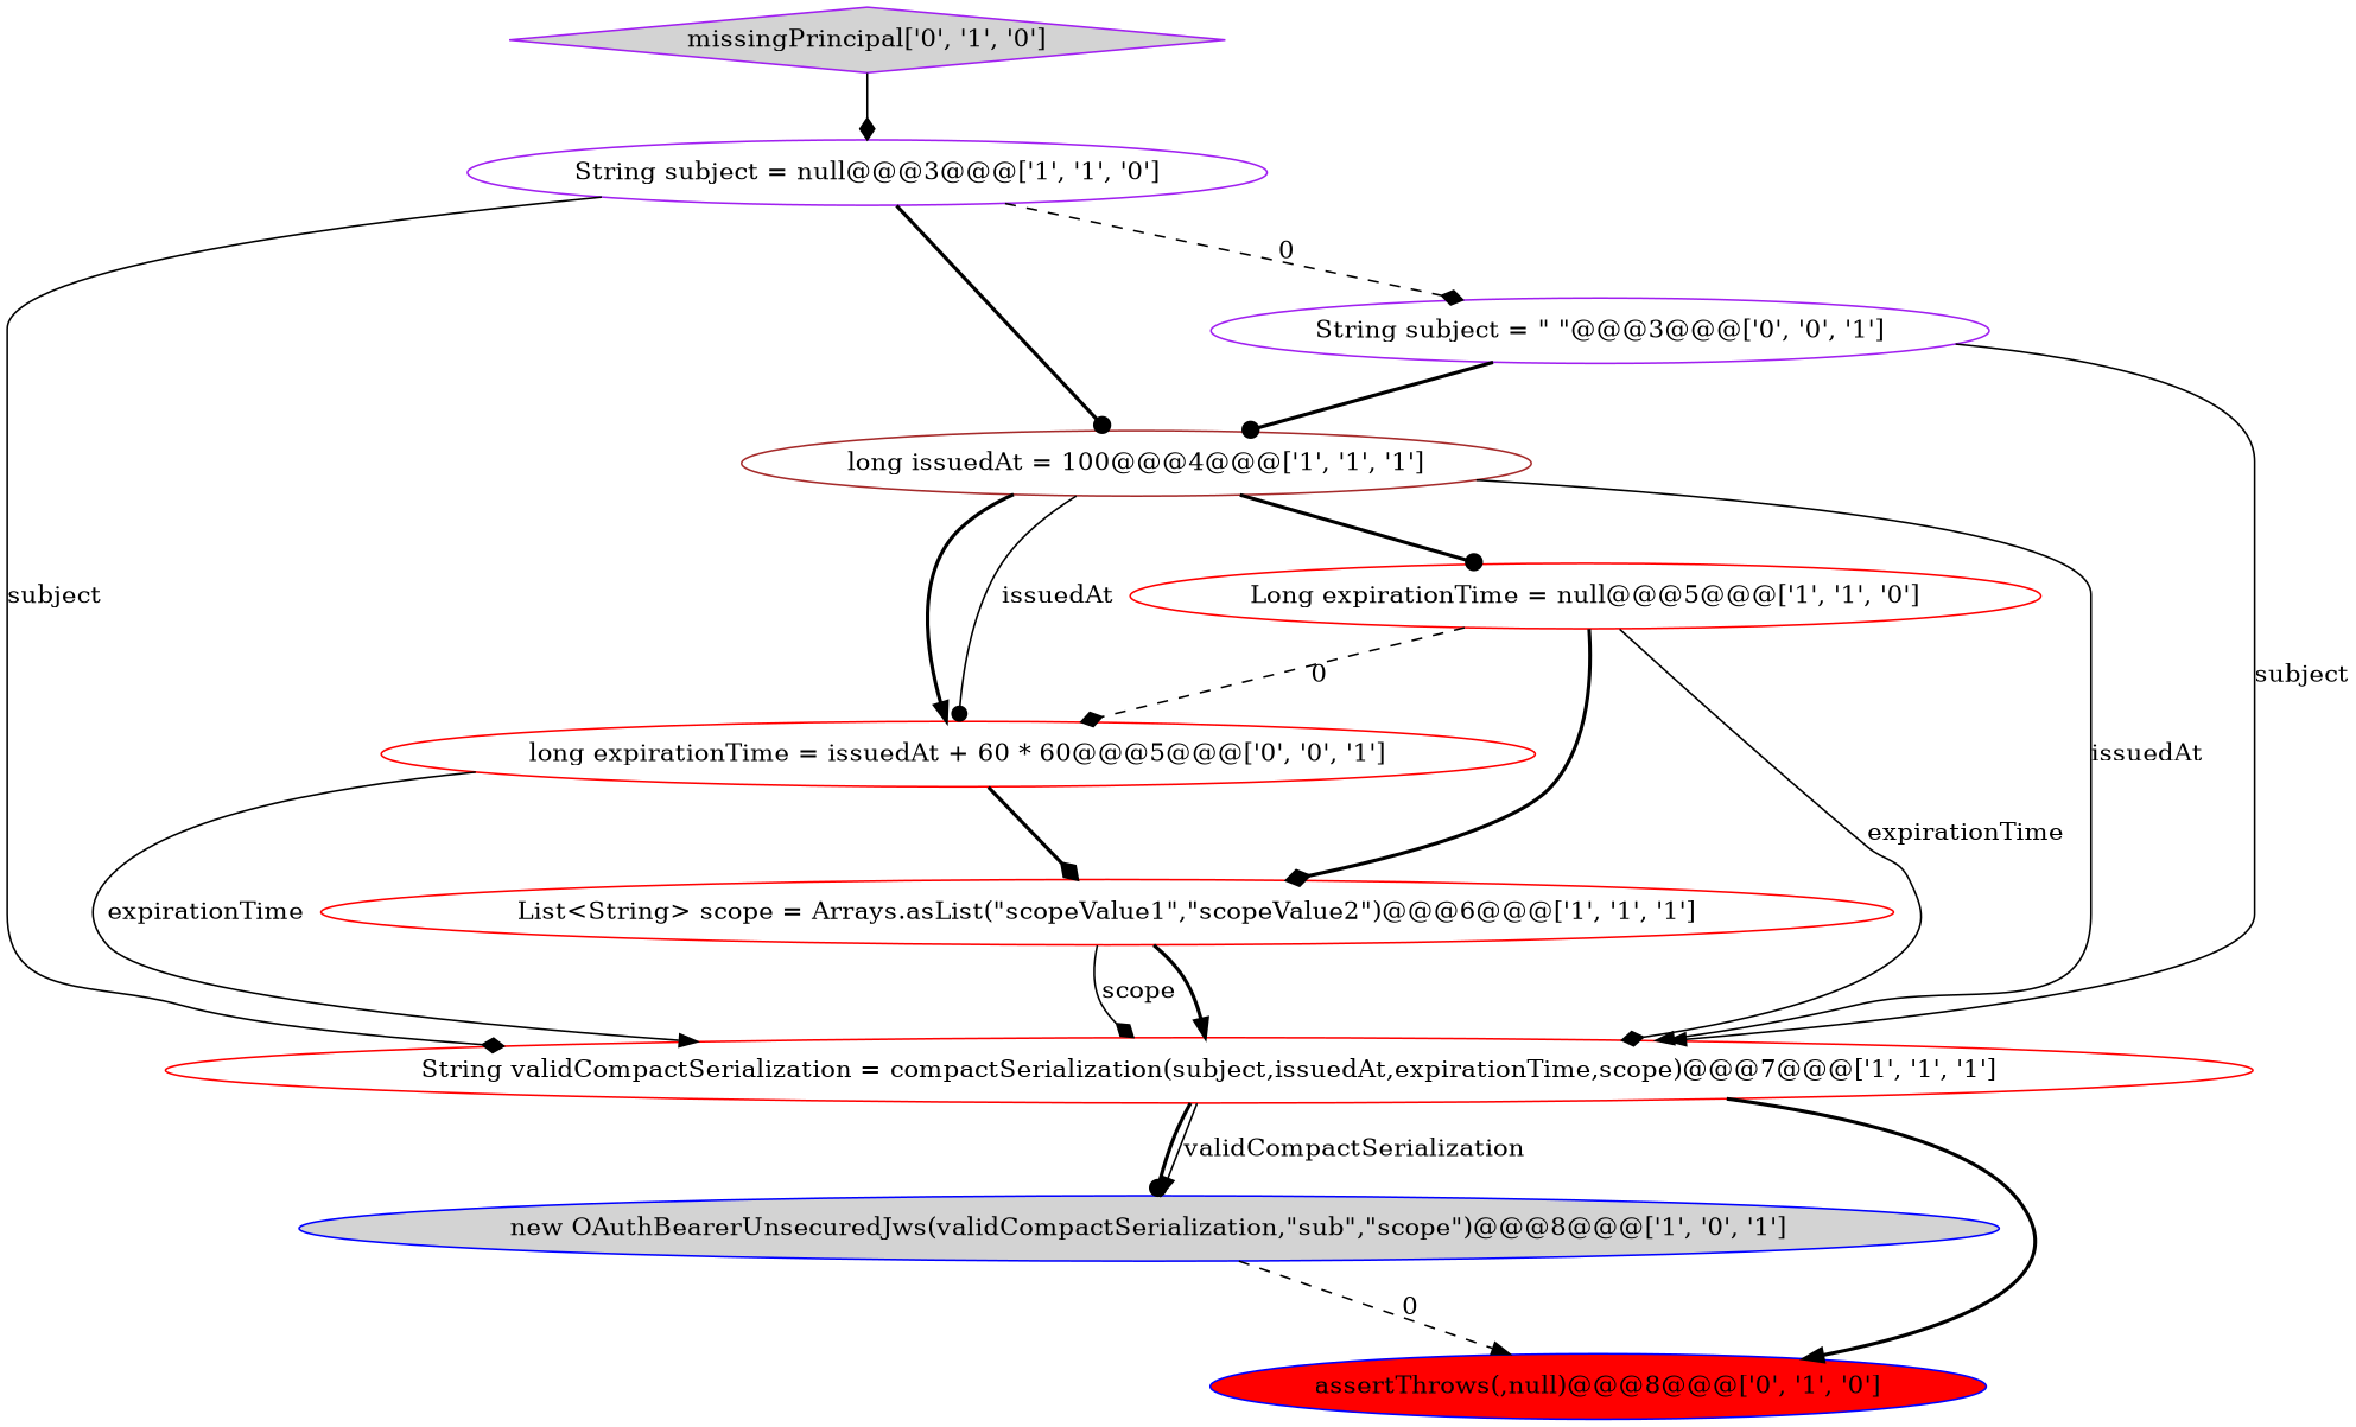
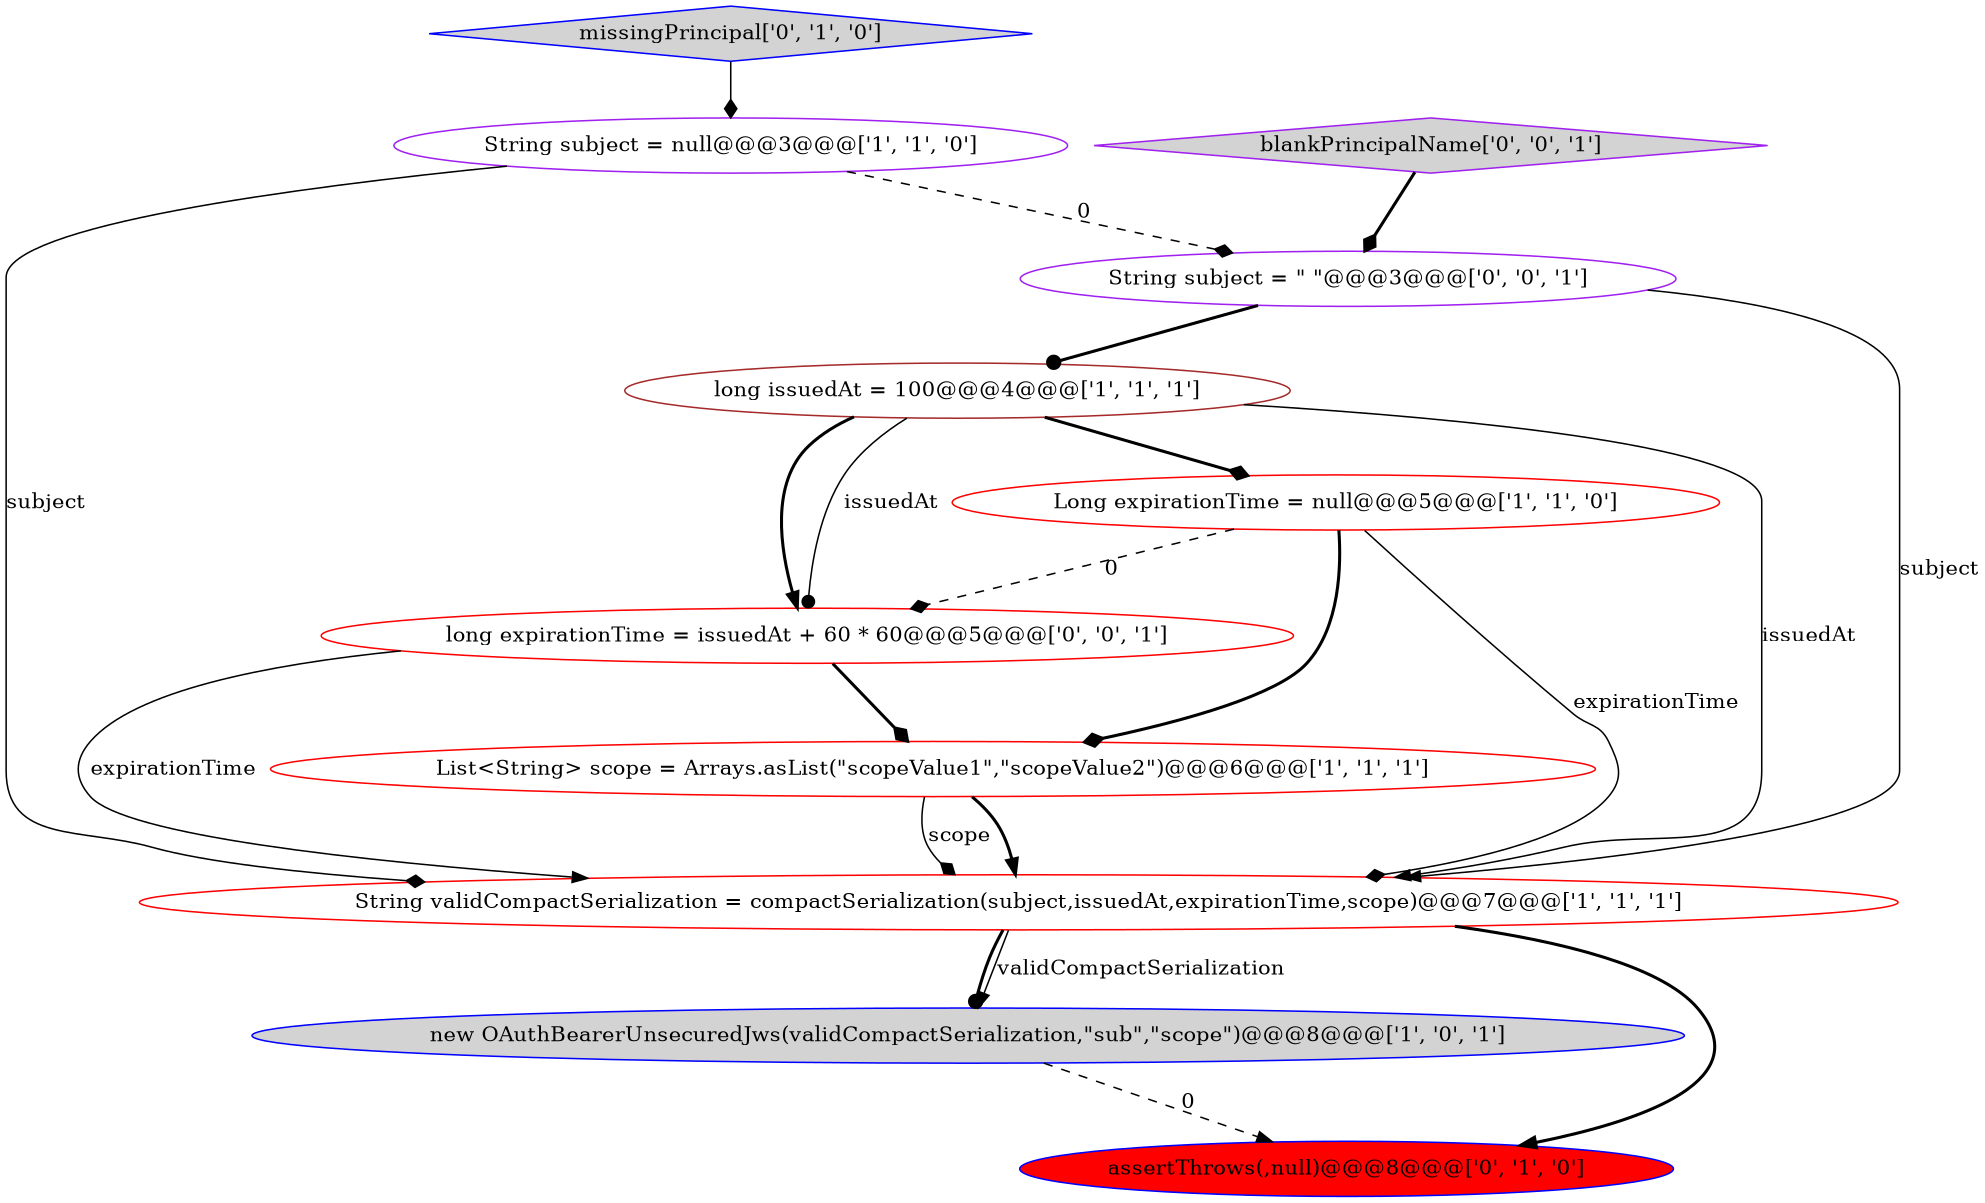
  digraph {
    node [color=purple fillcolor=white shape=ellipse style=filled]
    edge [arrowhead=diamond style=bold]
    n1 [label="String subject = \" \"@@@3@@@['0', '0', '1']"]
    n2 [color=red label="String validCompactSerialization = compactSerialization(subject,issuedAt,expirationTime,scope)@@@7@@@['1', '1', '1']"]
    n3 [color=brown label="long issuedAt = 100@@@4@@@['1', '1', '1']"]
    n4 [color=blue fillcolor=lightgray label="new OAuthBearerUnsecuredJws(validCompactSerialization,\"sub\",\"scope\")@@@8@@@['1', '0', '1']"]
    n5 [color=blue fillcolor=red label="assertThrows(,null)@@@8@@@['0', '1', '0']"]
    n6 [color=red label="long expirationTime = issuedAt + 60 * 60@@@5@@@['0', '0', '1']"]
    n7 [color=red label="Long expirationTime = null@@@5@@@['1', '1', '0']"]
    n8 [label="String subject = null@@@3@@@['1', '1', '0']"]
-   n9 [fillcolor=lightgray label="missingPrincipal['0', '1', '0']" shape=diamond]
+   n9 [color=blue fillcolor=lightgray label="missingPrincipal['0', '1', '0']" shape=diamond]
+   n10 [fillcolor=lightgray label="blankPrincipalName['0', '0', '1']" shape=diamond]
    n11 [color=red label="List<String> scope = Arrays.asList(\"scopeValue1\",\"scopeValue2\")@@@6@@@['1', '1', '1']"]
    n1 -> n2 [arrowhead=normal label=subject style=solid]
    n1 -> n3 [arrowhead=dot]
    n2 -> n4 [arrowhead=normal label=validCompactSerialization style=solid]
    n2 -> n4 [arrowhead=dot]
    n2 -> n5 [arrowhead=normal]
    n3 -> n2 [arrowhead=normal label=issuedAt style=solid]
    n3 -> n6 [arrowhead=normal]
    n3 -> n6 [arrowhead=dot label=issuedAt style=solid]
-   n3 -> n7 [arrowhead=dot]
+   n3 -> n7
    n4 -> n5 [arrowhead=normal label=0 style=dashed]
    n6 -> n2 [arrowhead=normal label=expirationTime style=solid]
    n6 -> n11
    n7 -> n2 [label=expirationTime style=solid]
    n7 -> n6 [label=0 style=dashed]
    n7 -> n11
    n8 -> n1 [label=0 style=dashed]
    n8 -> n2 [label=subject style=solid]
-   n8 -> n3 [arrowhead=dot]
    n9 -> n8 [style=solid]
+   n10 -> n1
    n11 -> n2 [arrowhead=normal]
    n11 -> n2 [label=scope style=solid]
  }
